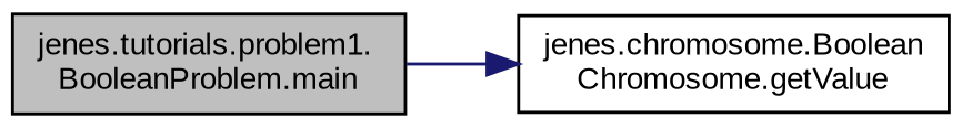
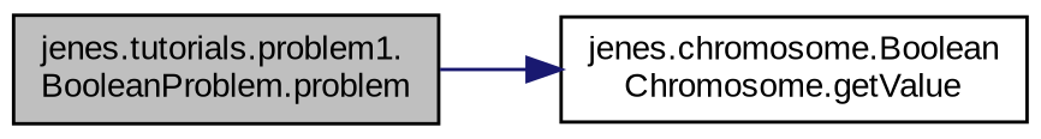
  digraph {
    rankdir=LR
    fontname="Liberation Sans"
    node [color=black fontname="Liberation Sans" fontsize=10 shape=record style=filled]
-   n1 [fillcolor=grey75 fontcolor=black height=0.2 label="jenes.tutorials.problem1.\lBooleanProblem.main" width=0.4]
+   n1 [fillcolor=grey75 fontcolor=black height=0.2 label="jenes.tutorials.problem1.\lBooleanProblem.problem" width=0.4]
    n2 [fillcolor=white height=0.2 label="jenes.chromosome.Boolean\lChromosome.getValue" width=0.4]
    n1 -> n2 [color=midnightblue fontname="Liberation Sans" fontsize=10 labelfontname=Helvetica labelfontsize=10 style=solid]
  }
